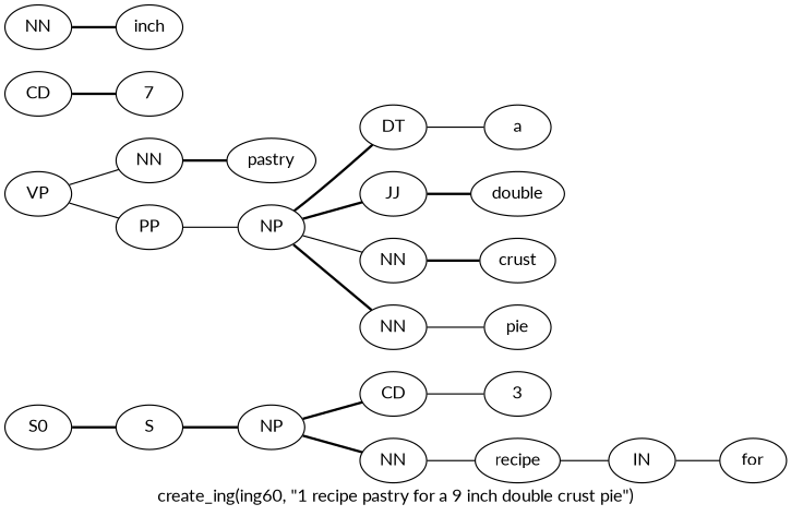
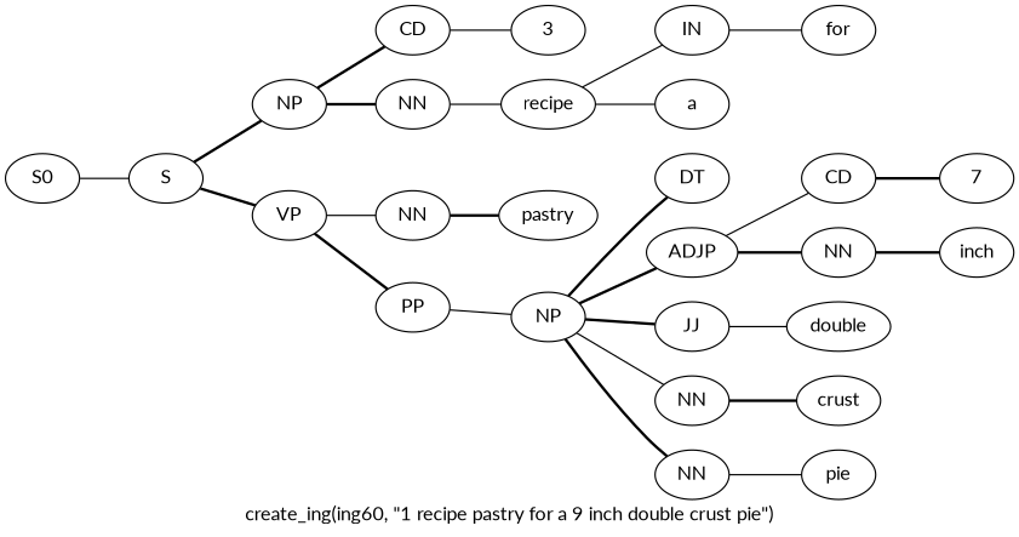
  graph {
    fontname=Lato
    label="create_ing(ing60, \"1 recipe pastry for a 9 inch double crust pie\")"
    rankdir=LR
    node [fontname=Lato]
    edge [fontname=Lato style=bold]
    n1 [label=S0]
    n2 [label=S]
    n3 [label=NP]
    n4 [label=VP]
    n5 [label=CD]
    n6 [label=NN]
    n7 [label=NN]
    n8 [label=PP]
    n9 [label=3]
    n10 [label=recipe]
    n11 [label=IN]
    n12 [label=pastry]
    n13 [label=NP]
    n14 [label=for]
    n15 [label=DT]
+   n16 [label=ADJP]
    n17 [label=JJ]
    n18 [label=NN]
    n19 [label=NN]
    n20 [label=a]
    n21 [label=CD]
    n22 [label=NN]
    n23 [label=double]
    n24 [label=crust]
    n25 [label=pie]
    n26 [label=7]
    n27 [label=inch]
-   n1 -- n2
+   n1 -- n2 [style=solid]
    n2 -- n3
+   n2 -- n4
    n3 -- n5
    n3 -- n6
    n4 -- n7 [style=solid]
-   n4 -- n8 [style=solid]
+   n4 -- n8
    n5 -- n9 [style=solid]
    n6 -- n10 [style=solid]
    n7 -- n12
    n8 -- n13 [style=solid]
    n10 -- n11 [style=solid]
    n11 -- n14 [style=solid]
    n13 -- n15
+   n13 -- n16
    n13 -- n17
    n13 -- n18 [style=solid]
    n13 -- n19
-   n15 -- n20 [style=solid]
-   n17 -- n23
+   n10 -- n20 [style=solid]
+   n16 -- n21 [style=solid]
+   n16 -- n22
+   n17 -- n23 [style=solid]
    n18 -- n24
    n19 -- n25 [style=solid]
    n21 -- n26
    n22 -- n27
  }
